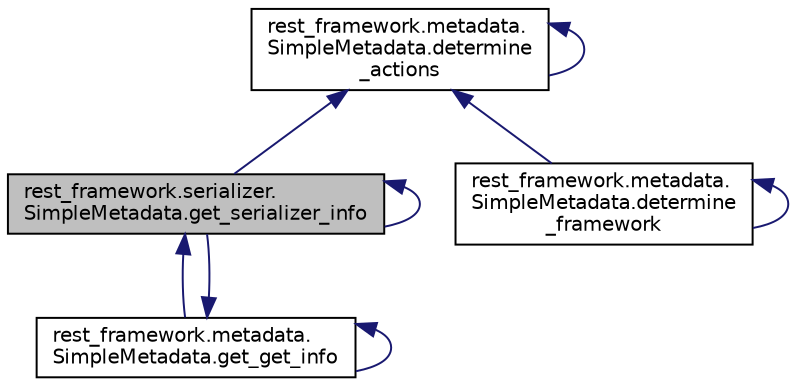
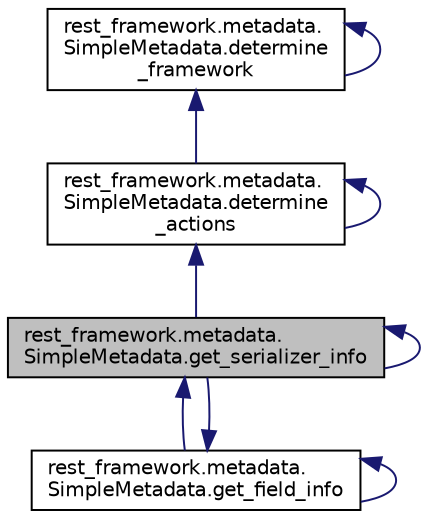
  digraph {
    rankdir=TB
    node [color=black fillcolor=white fontname=Helvetica fontsize=10 shape=record style=filled]
    edge [color=midnightblue dir=back fontname=Helvetica fontsize=10 labelfontname=Helvetica labelfontsize=10 style=solid]
-   n1 [fillcolor=grey75 fontcolor=black height=0.2 label="rest_framework.serializer.\lSimpleMetadata.get_serializer_info" width=0.4]
-   n2 [height=0.2 label="rest_framework.metadata.\lSimpleMetadata.get_get_info" width=0.4]
+   n1 [fillcolor=grey75 fontcolor=black height=0.2 label="rest_framework.metadata.\lSimpleMetadata.get_serializer_info" width=0.4]
+   n2 [height=0.2 label="rest_framework.metadata.\lSimpleMetadata.get_field_info" width=0.4]
    n3 [height=0.2 label="rest_framework.metadata.\lSimpleMetadata.determine\l_actions" width=0.4]
    n4 [height=0.2 label="rest_framework.metadata.\lSimpleMetadata.determine\l_framework" width=0.4]
    n1 -> n1
    n1 -> n2
    n2 -> n1
    n2 -> n2
    n3 -> n1
    n3 -> n3
-   n3 -> n4
+   n4 -> n3
    n4 -> n4
  }
